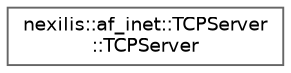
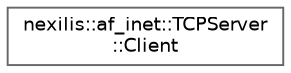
  digraph {
    rankdir=LR
-   n1 [color=grey40 fillcolor=white fontname=Helvetica fontsize=10 height=0.2 label="nexilis::af_inet::TCPServer\l::TCPServer" shape=box style=filled width=0.4]
+   n1 [color=grey40 fillcolor=white fontname=Helvetica fontsize=10 height=0.2 label="nexilis::af_inet::TCPServer\l::Client" shape=box style=filled width=0.4]
  }
